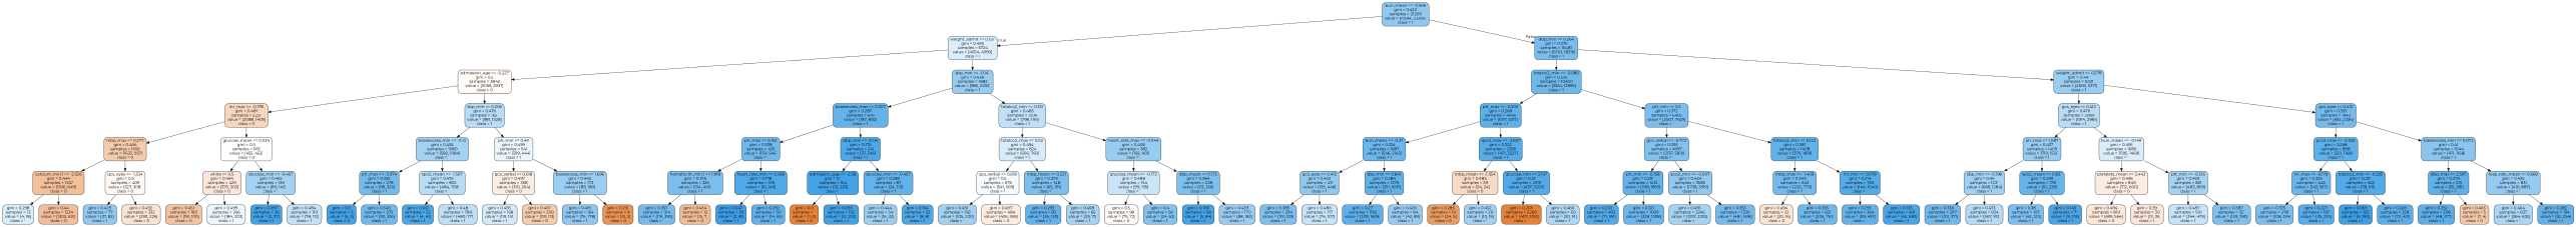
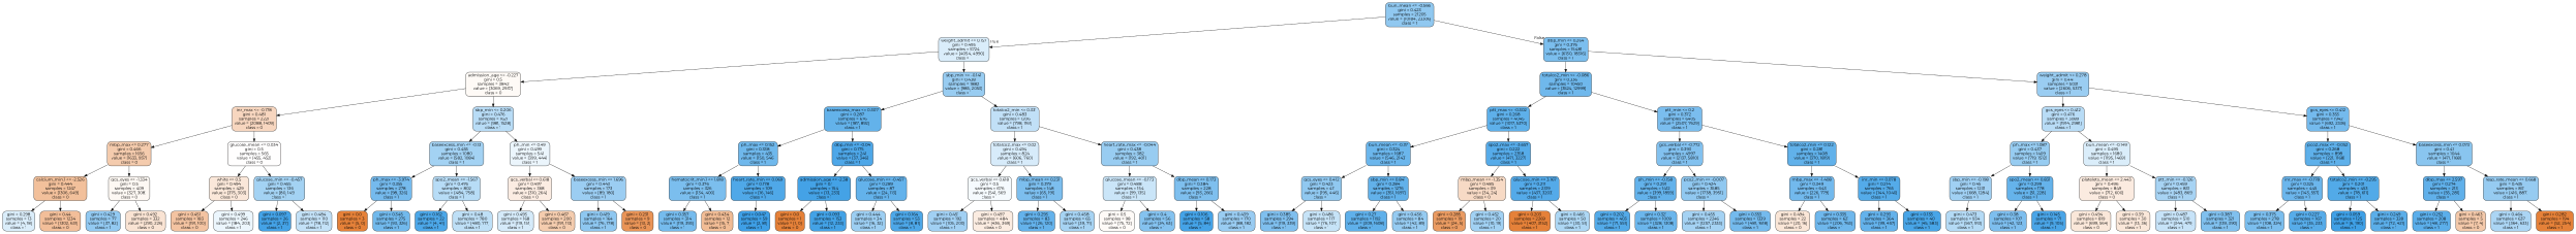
  digraph {
    fontname=Montserrat
    node [color=black fillcolor="#90c8f0" fontname=Montserrat shape=box style="filled, rounded"]
    edge [fontname=Montserrat]
    n1 [label="bun_mean <= -0.566\ngini = 0.423\nsamples = 21205\nvalue = [10184, 23306]\nclass = 1"]
    n2 [fillcolor="#daedfa" label="weight_admit <= 0.157\ngini = 0.495\nsamples = 5724\nvalue = [4054, 4990]\nclass = 1"]
    n3 [fillcolor="#7bbeee" label="dbp_min <= 0.264\ngini = 0.376\nsamples = 15481\nvalue = [6130, 18316]\nclass = 1"]
    n4 [fillcolor="#fefaf6" label="admission_age <= -0.227\ngini = 0.5\nsamples = 3842\nvalue = [3069, 2937]\nclass = 0"]
    n5 [fillcolor="#98ccf1" label="sbp_min <= -0.141\ngini = 0.438\nsamples = 1882\nvalue = [985, 2053]\nclass = 1"]
    n6 [fillcolor="#6fb8ec" label="totalco2_min <= -0.086\ngini = 0.336\nsamples = 10450\nvalue = [3524, 12999]\nclass = 1"]
    n7 [fillcolor="#9acdf2" label="weight_admit <= 0.278\ngini = 0.441\nsamples = 5031\nvalue = [2606, 5317]\nclass = 1"]
    n8 [fillcolor="#f7d6bf" label="inr_max <= -0.178\ngini = 0.481\nsamples = 2221\nvalue = [2088, 1409]\nclass = 0"]
    n9 [fillcolor="#b8dcf6" label="sbp_min <= 0.206\ngini = 0.476\nsamples = 1621\nvalue = [981, 1528]\nclass = 1"]
    n10 [fillcolor="#63b2ea" label="baseexcess_max <= 0.307\ngini = 0.287\nsamples = 676\nvalue = [187, 892]\nclass = 1"]
    n11 [fillcolor="#c1e0f7" label="totalco2_min <= 0.331\ngini = 0.483\nsamples = 1206\nvalue = [798, 1161]\nclass = 1"]
    n12 [fillcolor="#f4cbad" label="mbp_max <= 0.277\ngini = 0.466\nsamples = 1656\nvalue = [1633, 957]\nclass = 0"]
    n13 [fillcolor="#fffefe" label="glucose_mean <= 0.034\ngini = 0.5\nsamples = 565\nvalue = [455, 452]\nclass = 0"]
    n14 [fillcolor="#a3d2f3" label="baseexcess_min <= -0.13\ngini = 0.455\nsamples = 1080\nvalue = [582, 1084]\nclass = 1"]
    n15 [fillcolor="#ebf5fc" label="ph_min <= 0.49\ngini = 0.499\nsamples = 541\nvalue = [399, 444]\nclass = 1"]
    n16 [fillcolor="#f2c09b" label="calcium_min.1 <= -2.526\ngini = 0.444\nsamples = 1247\nvalue = [1306, 649]\nclass = 0"]
    n17 [fillcolor="#fdf8f3" label="gcs_eyes <= -1.334\ngini = 0.5\nsamples = 409\nvalue = [327, 308]\nclass = 0"]
    n18 [fillcolor="#fae7d9" label="white <= 0.5\ngini = 0.494\nsamples = 429\nvalue = [375, 303]\nclass = 0"]
    n19 [fillcolor="#a3d2f3" label="glucose_min <= -0.457\ngini = 0.455\nsamples = 136\nvalue = [80, 149]\nclass = 1"]
    n20 [fillcolor="#daedfa" label="gini = 0.298\nsamples = 13\nvalue = [4, 18]\nclass = 1"]
    n21 [fillcolor="#f2be99" label="gini = 0.44\nsamples = 1234\nvalue = [1302, 631]\nclass = 0"]
    n22 [fillcolor="#92c9f1" label="gini = 0.429\nsamples = 77\nvalue = [37, 82]\nclass = 1"]
    n23 [fillcolor="#f9e3d3" label="gini = 0.492\nsamples = 332\nvalue = [290, 226]\nclass = 0"]
    n24 [fillcolor="#f3c3a1" label="gini = 0.451\nsamples = 183\nvalue = [191, 100]\nclass = 0"]
    n25 [fillcolor="#ecf6fd" label="gini = 0.499\nsamples = 246\nvalue = [184, 203]\nclass = 1"]
    n26 [fillcolor="#44a2e6" label="gini = 0.097\nsamples = 26\nvalue = [2, 37]\nclass = 1"]
    n27 [fillcolor="#c3e1f7" label="gini = 0.484\nsamples = 110\nvalue = [78, 112]\nclass = 1"]
    n28 [fillcolor="#75baed" label="ph_max <= -3.974\ngini = 0.355\nsamples = 278\nvalue = [98, 326]\nclass = 1"]
    n29 [fillcolor="#b7dcf6" label="spo2_mean <= -1.567\ngini = 0.476\nsamples = 802\nvalue = [484, 758]\nclass = 1"]
    n30 [fillcolor="#fbece2" label="gcs_verbal <= 0.618\ngini = 0.497\nsamples = 368\nvalue = [310, 264]\nclass = 0"]
    n31 [fillcolor="#9bcdf2" label="baseexcess_min <= 1.696\ngini = 0.443\nsamples = 173\nvalue = [89, 180]\nclass = 1"]
-   n32 [fillcolor="#44a2e6" label="gini = 0.0\nsamples = 3\nvalue = [5, 0]\nclass = 0"]
+   n32 [fillcolor="#e58139" label="gini = 0.0\nsamples = 3\nvalue = [5, 0]\nclass = 0"]
    n33 [fillcolor="#71b9ec" label="gini = 0.345\nsamples = 275\nvalue = [93, 326]\nclass = 1"]
    n34 [fillcolor="#4ca7e8" label="gini = 0.162\nsamples = 22\nvalue = [4, 41]\nclass = 1"]
    n35 [fillcolor="#bedff6" label="gini = 0.48\nsamples = 780\nvalue = [480, 717]\nclass = 1"]
    n36 [fillcolor="#d5eaf9" label="gini = 0.493\nsamples = 168\nvalue = [119, 151]\nclass = 1"]
    n37 [fillcolor="#f4ccae" label="gini = 0.467\nsamples = 200\nvalue = [191, 113]\nclass = 0"]
    n38 [fillcolor="#8ec7f0" label="gini = 0.419\nsamples = 164\nvalue = [76, 178]\nclass = 1"]
    n39 [fillcolor="#e99457" label="gini = 0.231\nsamples = 9\nvalue = [13, 2]\nclass = 0"]
    n40 [fillcolor="#6fb8ec" label="ph_max <= 0.152\ngini = 0.338\nsamples = 435\nvalue = [150, 546]\nclass = 1"]
    n41 [fillcolor="#4ea7e8" label="dbp_min <= -0.04\ngini = 0.175\nsamples = 241\nvalue = [37, 346]\nclass = 1"]
    n42 [fillcolor="#d7ebfa" label="totalco2_max <= 0.02\ngini = 0.494\nsamples = 824\nvalue = [606, 760]\nclass = 1"]
    n43 [fillcolor="#98ccf1" label="heart_rate_max <= -0.044\ngini = 0.438\nsamples = 382\nvalue = [192, 401]\nclass = 1"]
    n44 [fillcolor="#7bbeee" label="hematocrit_min.1 <= 1.818\ngini = 0.376\nsamples = 326\nvalue = [134, 400]\nclass = 1"]
    n45 [fillcolor="#4fa8e8" label="heart_rate_min <= 0.069\ngini = 0.178\nsamples = 109\nvalue = [16, 146]\nclass = 1"]
    n46 [fillcolor="#44a2e6" label="admission_age <= -2.38\ngini = 0.1\nsamples = 154\nvalue = [13, 233]\nclass = 1"]
    n47 [fillcolor="#63b2eb" label="glucose_min <= -0.457\ngini = 0.289\nsamples = 87\nvalue = [24, 113]\nclass = 1"]
    n48 [fillcolor="#75bbed" label="gini = 0.357\nsamples = 314\nvalue = [119, 393]\nclass = 1"]
    n49 [fillcolor="#f1bc95" label="gini = 0.434\nsamples = 12\nvalue = [15, 7]\nclass = 0"]
    n50 [fillcolor="#3e9fe6" label="gini = 0.047\nsamples = 59\nvalue = [2, 81]\nclass = 1"]
-   n51 [fillcolor="#64b2eb" label="gini = 0.292\nsamples = 50\nvalue = [14, 65]\nclass = 1"]
    n52 [fillcolor="#e58139" label="gini = 0.0\nsamples = 1\nvalue = [1, 0]\nclass = 0"]
    n53 [fillcolor="#43a2e6" label="gini = 0.093\nsamples = 153\nvalue = [12, 233]\nclass = 1"]
    n54 [fillcolor="#9ccef2" label="gini = 0.444\nsamples = 34\nvalue = [16, 32]\nclass = 1"]
    n55 [fillcolor="#4da7e8" label="gini = 0.164\nsamples = 53\nvalue = [8, 81]\nclass = 1"]
    n56 [fillcolor="#f5fafe" label="gcs_verbal <= 0.618\ngini = 0.5\nsamples = 676\nvalue = [541, 569]\nclass = 1"]
    n57 [fillcolor="#7cbeee" label="mbp_mean <= 0.231\ngini = 0.379\nsamples = 148\nvalue = [65, 191]\nclass = 1"]
    n58 [fillcolor="#cae5f8" label="glucose_mean <= -0.173\ngini = 0.488\nsamples = 154\nvalue = [99, 135]\nclass = 1"]
    n59 [fillcolor="#7ebfee" label="dbp_mean <= 0.173\ngini = 0.384\nsamples = 228\nvalue = [93, 266]\nclass = 1"]
    n60 [fillcolor="#a1d0f3" label="gini = 0.451\nsamples = 192\nvalue = [105, 200]\nclass = 1"]
    n61 [fillcolor="#fbece1" label="gini = 0.497\nsamples = 484\nvalue = [436, 369]\nclass = 0"]
    n62 [fillcolor="#64b2eb" label="gini = 0.293\nsamples = 83\nvalue = [26, 120]\nclass = 1"]
    n63 [fillcolor="#a6d3f3" label="gini = 0.458\nsamples = 65\nvalue = [39, 71]\nclass = 1"]
    n64 [fillcolor="#fefaf7" label="gini = 0.5\nsamples = 98\nvalue = [75, 72]\nclass = 0"]
    n65 [fillcolor="#84c2ef" label="gini = 0.4\nsamples = 56\nvalue = [24, 63]\nclass = 1"]
    n66 [fillcolor="#45a3e7" label="gini = 0.106\nsamples = 58\nvalue = [5, 84]\nclass = 1"]
    n67 [fillcolor="#99ccf2" label="gini = 0.439\nsamples = 170\nvalue = [88, 182]\nclass = 1"]
    n68 [fillcolor="#5eb0ea" label="ptt_max <= -0.302\ngini = 0.268\nsamples = 4045\nvalue = [1017, 5370]\nclass = 1"]
    n69 [fillcolor="#7abdee" label="ptt_min <= 0.2\ngini = 0.372\nsamples = 6405\nvalue = [2507, 7629]\nclass = 1"]
    n70 [fillcolor="#b8dcf6" label="gcs_eyes <= 0.412\ngini = 0.476\nsamples = 3089\nvalue = [1914, 2981]\nclass = 1"]
    n71 [fillcolor="#74baed" label="gcs_eyes <= 0.412\ngini = 0.353\nsamples = 1942\nvalue = [692, 2336]\nclass = 1"]
    n72 [fillcolor="#6bb6ec" label="bun_mean <= -0.37\ngini = 0.324\nsamples = 1687\nvalue = [546, 2143]\nclass = 1"]
    n73 [fillcolor="#56abe9" label="spo2_max <= -3.657\ngini = 0.222\nsamples = 2358\nvalue = [471, 3227]\nclass = 1"]
    n74 [fillcolor="#82c1ef" label="gcs_verbal <= -0.772\ngini = 0.393\nsamples = 4997\nvalue = [2137, 5810]\nclass = 1"]
    n75 [fillcolor="#61b1ea" label="totalco2_min <= 0.122\ngini = 0.281\nsamples = 1408\nvalue = [370, 1819]\nclass = 1"]
    n76 [label="gcs_eyes <= 0.412\ngini = 0.423\nsamples = 411\nvalue = [195, 446]\nclass = 1"]
    n77 [fillcolor="#62b1ea" label="sbp_min <= 0.841\ngini = 0.284\nsamples = 1276\nvalue = [351, 1697]\nclass = 1"]
    n78 [fillcolor="#f7dac5" label="mbp_mean <= -1.354\ngini = 0.485\nsamples = 39\nvalue = [34, 24]\nclass = 0"]
    n79 [fillcolor="#54aae9" label="glucose_min <= 3.167\ngini = 0.211\nsamples = 2319\nvalue = [437, 3203]\nclass = 1"]
    n80 [fillcolor="#7fbfee" label="gini = 0.385\nsamples = 294\nvalue = [119, 339]\nclass = 1"]
    n81 [fillcolor="#c6e3f7" label="gini = 0.486\nsamples = 117\nvalue = [76, 107]\nclass = 1"]
    n82 [fillcolor="#5fb0ea" label="gini = 0.27\nsamples = 1192\nvalue = [309, 1608]\nclass = 1"]
    n83 [fillcolor="#96cbf1" label="gini = 0.436\nsamples = 84\nvalue = [42, 89]\nclass = 1"]
    n84 [fillcolor="#ea9b62" label="gini = 0.285\nsamples = 19\nvalue = [24, 5]\nclass = 0"]
    n85 [fillcolor="#a1d1f3" label="gini = 0.452\nsamples = 20\nvalue = [10, 19]\nclass = 1"]
    n86 [fillcolor="#e58139" label="gini = 0.203\nsamples = 2269\nvalue = [407, 3152]\nclass = 1"]
    n87 [fillcolor="#add7f4" label="gini = 0.466\nsamples = 50\nvalue = [30, 51]\nclass = 1"]
    n88 [fillcolor="#63b2eb" label="ph_min <= -0.158\ngini = 0.291\nsamples = 1412\nvalue = [399, 1859]\nclass = 1"]
    n89 [label="pco2_min <= -0.007\ngini = 0.424\nsamples = 3585\nvalue = [1738, 3951]\nclass = 1"]
    n90 [fillcolor="#72b9ed" label="mbp_max <= -1.408\ngini = 0.349\nsamples = 643\nvalue = [226, 779]\nclass = 1"]
    n91 [fillcolor="#54abe9" label="inr_min <= 0.078\ngini = 0.214\nsamples = 765\nvalue = [144, 1040]\nclass = 1"]
    n92 [fillcolor="#53aae8" label="gini = 0.202\nsamples = 403\nvalue = [71, 551]\nclass = 1"]
    n93 [fillcolor="#6bb6ec" label="gini = 0.321\nsamples = 1009\nvalue = [328, 1308]\nclass = 1"]
    n94 [fillcolor="#a4d2f3" label="gini = 0.455\nsamples = 2246\nvalue = [1257, 2333]\nclass = 1"]
    n95 [fillcolor="#74baed" label="gini = 0.353\nsamples = 1339\nvalue = [481, 1618]\nclass = 1"]
    n96 [fillcolor="#fae6d7" label="gini = 0.494\nsamples = 22\nvalue = [20, 16]\nclass = 0"]
    n97 [fillcolor="#6eb7ec" label="gini = 0.335\nsamples = 621\nvalue = [206, 763]\nclass = 1"]
    n98 [fillcolor="#64b2eb" label="gini = 0.293\nsamples = 364\nvalue = [99, 457]\nclass = 1"]
    n99 [fillcolor="#48a5e7" label="gini = 0.133\nsamples = 401\nvalue = [45, 583]\nclass = 1"]
    n100 [fillcolor="#97ccf1" label="ph_max <= 1.087\ngini = 0.437\nsamples = 1409\nvalue = [719, 1512]\nclass = 1"]
    n101 [fillcolor="#daedfa" label="bun_mean <= -0.149\ngini = 0.495\nsamples = 1680\nvalue = [1195, 1469]\nclass = 1"]
    n102 [fillcolor="#5eb0ea" label="pco2_max <= -0.052\ngini = 0.268\nsamples = 898\nvalue = [221, 1168]\nclass = 1"]
    n103 [fillcolor="#89c5ef" label="baseexcess_min <= 0.073\ngini = 0.41\nsamples = 1044\nvalue = [471, 1168]\nclass = 1"]
    n104 [fillcolor="#a0d0f3" label="sbp_min <= -0.198\ngini = 0.45\nsamples = 1231\nvalue = [668, 1284]\nclass = 1"]
    n105 [fillcolor="#65b3eb" label="spo2_mean <= 0.831\ngini = 0.299\nsamples = 178\nvalue = [51, 228]\nclass = 1"]
    n106 [fillcolor="#fbebe0" label="platelets_mean <= 2.443\ngini = 0.496\nsamples = 849\nvalue = [712, 600]\nclass = 0"]
    n107 [fillcolor="#a7d3f3" label="ptt_min <= -0.126\ngini = 0.459\nsamples = 831\nvalue = [483, 869]\nclass = 1"]
-   n108 [fillcolor="#6fb8ec" label="gini = 0.336\nsamples = 297\nvalue = [101, 371]\nclass = 1"]
    n109 [fillcolor="#b4daf5" label="gini = 0.473\nsamples = 934\nvalue = [567, 913]\nclass = 1"]
    n110 [fillcolor="#7dbeee" label="gini = 0.38\nsamples = 107\nvalue = [42, 123]\nclass = 1"]
    n111 [fillcolor="#4aa5e7" label="gini = 0.145\nsamples = 71\nvalue = [9, 105]\nclass = 1"]
    n112 [fillcolor="#fae7d9" label="gini = 0.494\nsamples = 819\nvalue = [699, 564]\nclass = 0"]
    n113 [fillcolor="#fae7d9" label="gini = 0.39\nsamples = 30\nvalue = [13, 36]\nclass = 1"]
    n114 [fillcolor="#c7e3f8" label="gini = 0.487\nsamples = 510\nvalue = [344, 479]\nclass = 1"]
    n115 [fillcolor="#80c0ee" label="gini = 0.387\nsamples = 321\nvalue = [139, 390]\nclass = 1"]
    n116 [fillcolor="#6cb6ec" label="inr_max <= -0.178\ngini = 0.325\nsamples = 445\nvalue = [143, 557]\nclass = 1"]
    n117 [fillcolor="#52aae8" label="totalco2_min <= -0.295\ngini = 0.201\nsamples = 453\nvalue = [78, 611]\nclass = 1"]
    n118 [fillcolor="#60b0ea" label="dbp_max <= 2.597\ngini = 0.274\nsamples = 213\nvalue = [55, 281]\nclass = 1"]
    n119 [fillcolor="#96cbf1" label="resp_rate_mean <= 0.668\ngini = 0.435\nsamples = 831\nvalue = [416, 887]\nclass = 1"]
    n120 [fillcolor="#7bbeee" label="gini = 0.375\nsamples = 278\nvalue = [108, 324]\nclass = 1"]
    n121 [fillcolor="#57ace9" label="gini = 0.227\nsamples = 167\nvalue = [35, 233]\nclass = 1"]
    n122 [fillcolor="#3fa0e6" label="gini = 0.059\nsamples = 125\nvalue = [6, 190]\nclass = 1"]
    n123 [fillcolor="#5baee9" label="gini = 0.249\nsamples = 328\nvalue = [72, 421]\nclass = 1"]
    n124 [fillcolor="#5baeea" label="gini = 0.252\nsamples = 208\nvalue = [48, 277]\nclass = 1"]
    n125 [fillcolor="#f4c9aa" label="gini = 0.463\nsamples = 5\nvalue = [7, 4]\nclass = 0"]
    n126 [fillcolor="#abd5f4" label="gini = 0.464\nsamples = 637\nvalue = [364, 633]\nclass = 1"]
-   n127 [fillcolor="#62b1ea" label="gini = 0.282\nsamples = 194\nvalue = [52, 254]\nclass = 1"]
+   n127 [fillcolor="#e58139" label="gini = 0.282\nsamples = 194\nvalue = [52, 254]\nclass = 1"]
    n1 -> n2 [headlabel=True labelangle=45 labeldistance=2.5]
    n1 -> n3 [headlabel=False labelangle=-45 labeldistance=2.5]
    n2 -> n4
    n2 -> n5
    n3 -> n6
    n3 -> n7
    n4 -> n8
    n4 -> n9
    n5 -> n10
    n5 -> n11
    n6 -> n68
    n6 -> n69
    n7 -> n70
    n7 -> n71
    n8 -> n12
    n8 -> n13
    n9 -> n14
    n9 -> n15
    n10 -> n40
    n10 -> n41
    n11 -> n42
    n11 -> n43
    n12 -> n16
    n12 -> n17
    n13 -> n18
    n13 -> n19
    n14 -> n28
    n14 -> n29
    n15 -> n30
    n15 -> n31
    n16 -> n20
    n16 -> n21
    n17 -> n22
    n17 -> n23
    n18 -> n24
    n18 -> n25
    n19 -> n26
    n19 -> n27
    n28 -> n32
    n28 -> n33
    n29 -> n34
    n29 -> n35
    n30 -> n36
    n30 -> n37
    n31 -> n38
    n31 -> n39
    n40 -> n44
    n40 -> n45
    n41 -> n46
    n41 -> n47
    n42 -> n56
    n42 -> n57
    n43 -> n58
    n43 -> n59
    n44 -> n48
    n44 -> n49
    n45 -> n50
-   n45 -> n51
    n46 -> n52
    n46 -> n53
    n47 -> n54
    n47 -> n55
    n56 -> n60
    n56 -> n61
    n57 -> n62
    n57 -> n63
    n58 -> n64
    n58 -> n65
    n59 -> n66
    n59 -> n67
    n68 -> n72
    n68 -> n73
    n69 -> n74
    n69 -> n75
    n70 -> n100
    n70 -> n101
    n71 -> n102
    n71 -> n103
    n72 -> n76
    n72 -> n77
    n73 -> n78
    n73 -> n79
    n74 -> n88
    n74 -> n89
    n75 -> n90
    n75 -> n91
    n76 -> n80
    n76 -> n81
    n77 -> n82
    n77 -> n83
    n78 -> n84
    n78 -> n85
    n79 -> n86
    n79 -> n87
    n88 -> n92
    n88 -> n93
    n89 -> n94
    n89 -> n95
    n90 -> n96
    n90 -> n97
    n91 -> n98
    n91 -> n99
    n100 -> n104
    n100 -> n105
    n101 -> n106
    n101 -> n107
    n102 -> n116
    n102 -> n117
    n103 -> n118
    n103 -> n119
-   n104 -> n108
    n104 -> n109
    n105 -> n110
    n105 -> n111
    n106 -> n112
    n106 -> n113
    n107 -> n114
    n107 -> n115
    n116 -> n120
    n116 -> n121
    n117 -> n122
    n117 -> n123
    n118 -> n124
    n118 -> n125
    n119 -> n126
    n119 -> n127
  }
